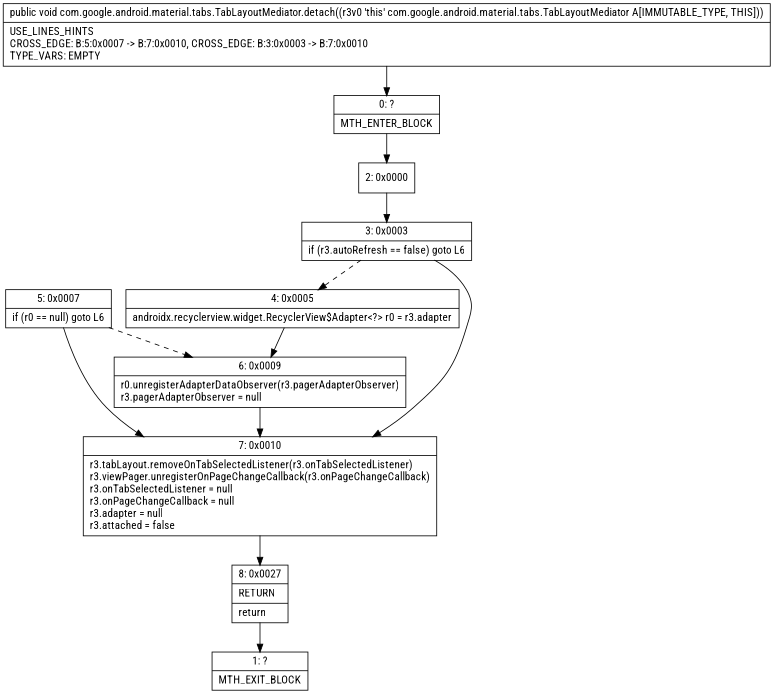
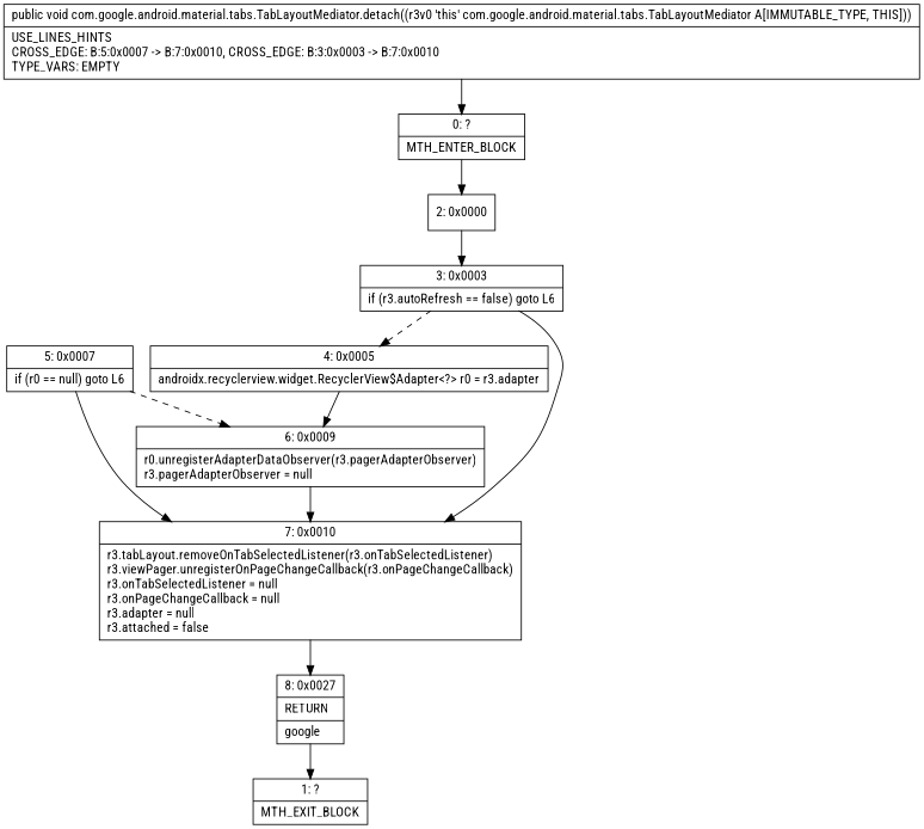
  digraph {
    fontname="Roboto Condensed"
    node [fontname="Roboto Condensed" shape=record]
    edge [fontname="Roboto Condensed"]
    n1 [label="{0\:\ ?|MTH_ENTER_BLOCK\l}"]
    n2 [label="{2\:\ 0x0000}"]
    n3 [label="{3\:\ 0x0003|if (r3.autoRefresh == false) goto L6\l}"]
    n4 [label="{4\:\ 0x0005|androidx.recyclerview.widget.RecyclerView$Adapter\<?\> r0 = r3.adapter\l}"]
    n5 [label="{7\:\ 0x0010|r3.tabLayout.removeOnTabSelectedListener(r3.onTabSelectedListener)\lr3.viewPager.unregisterOnPageChangeCallback(r3.onPageChangeCallback)\lr3.onTabSelectedListener = null\lr3.onPageChangeCallback = null\lr3.adapter = null\lr3.attached = false\l}"]
    n6 [label="{6\:\ 0x0009|r0.unregisterAdapterDataObserver(r3.pagerAdapterObserver)\lr3.pagerAdapterObserver = null\l}"]
-   n7 [label="{8\:\ 0x0027|RETURN\l|return\l}"]
+   n7 [label="{8\:\ 0x0027|RETURN\l|google\l}"]
    n8 [label="{5\:\ 0x0007|if (r0 == null) goto L6\l}"]
    n9 [label="{1\:\ ?|MTH_EXIT_BLOCK\l}"]
    n10 [label="{public void com.google.android.material.tabs.TabLayoutMediator.detach((r3v0 'this' com.google.android.material.tabs.TabLayoutMediator A[IMMUTABLE_TYPE, THIS]))  | USE_LINES_HINTS\lCROSS_EDGE: B:5:0x0007 \-\> B:7:0x0010, CROSS_EDGE: B:3:0x0003 \-\> B:7:0x0010\lTYPE_VARS: EMPTY\l}"]
    n1 -> n2
    n2 -> n3
    n3 -> n4 [style=dashed]
    n3 -> n5
    n4 -> n6
    n5 -> n7
    n6 -> n5
    n7 -> n9
    n8 -> n5
    n8 -> n6 [style=dashed]
    n10 -> n1
  }
